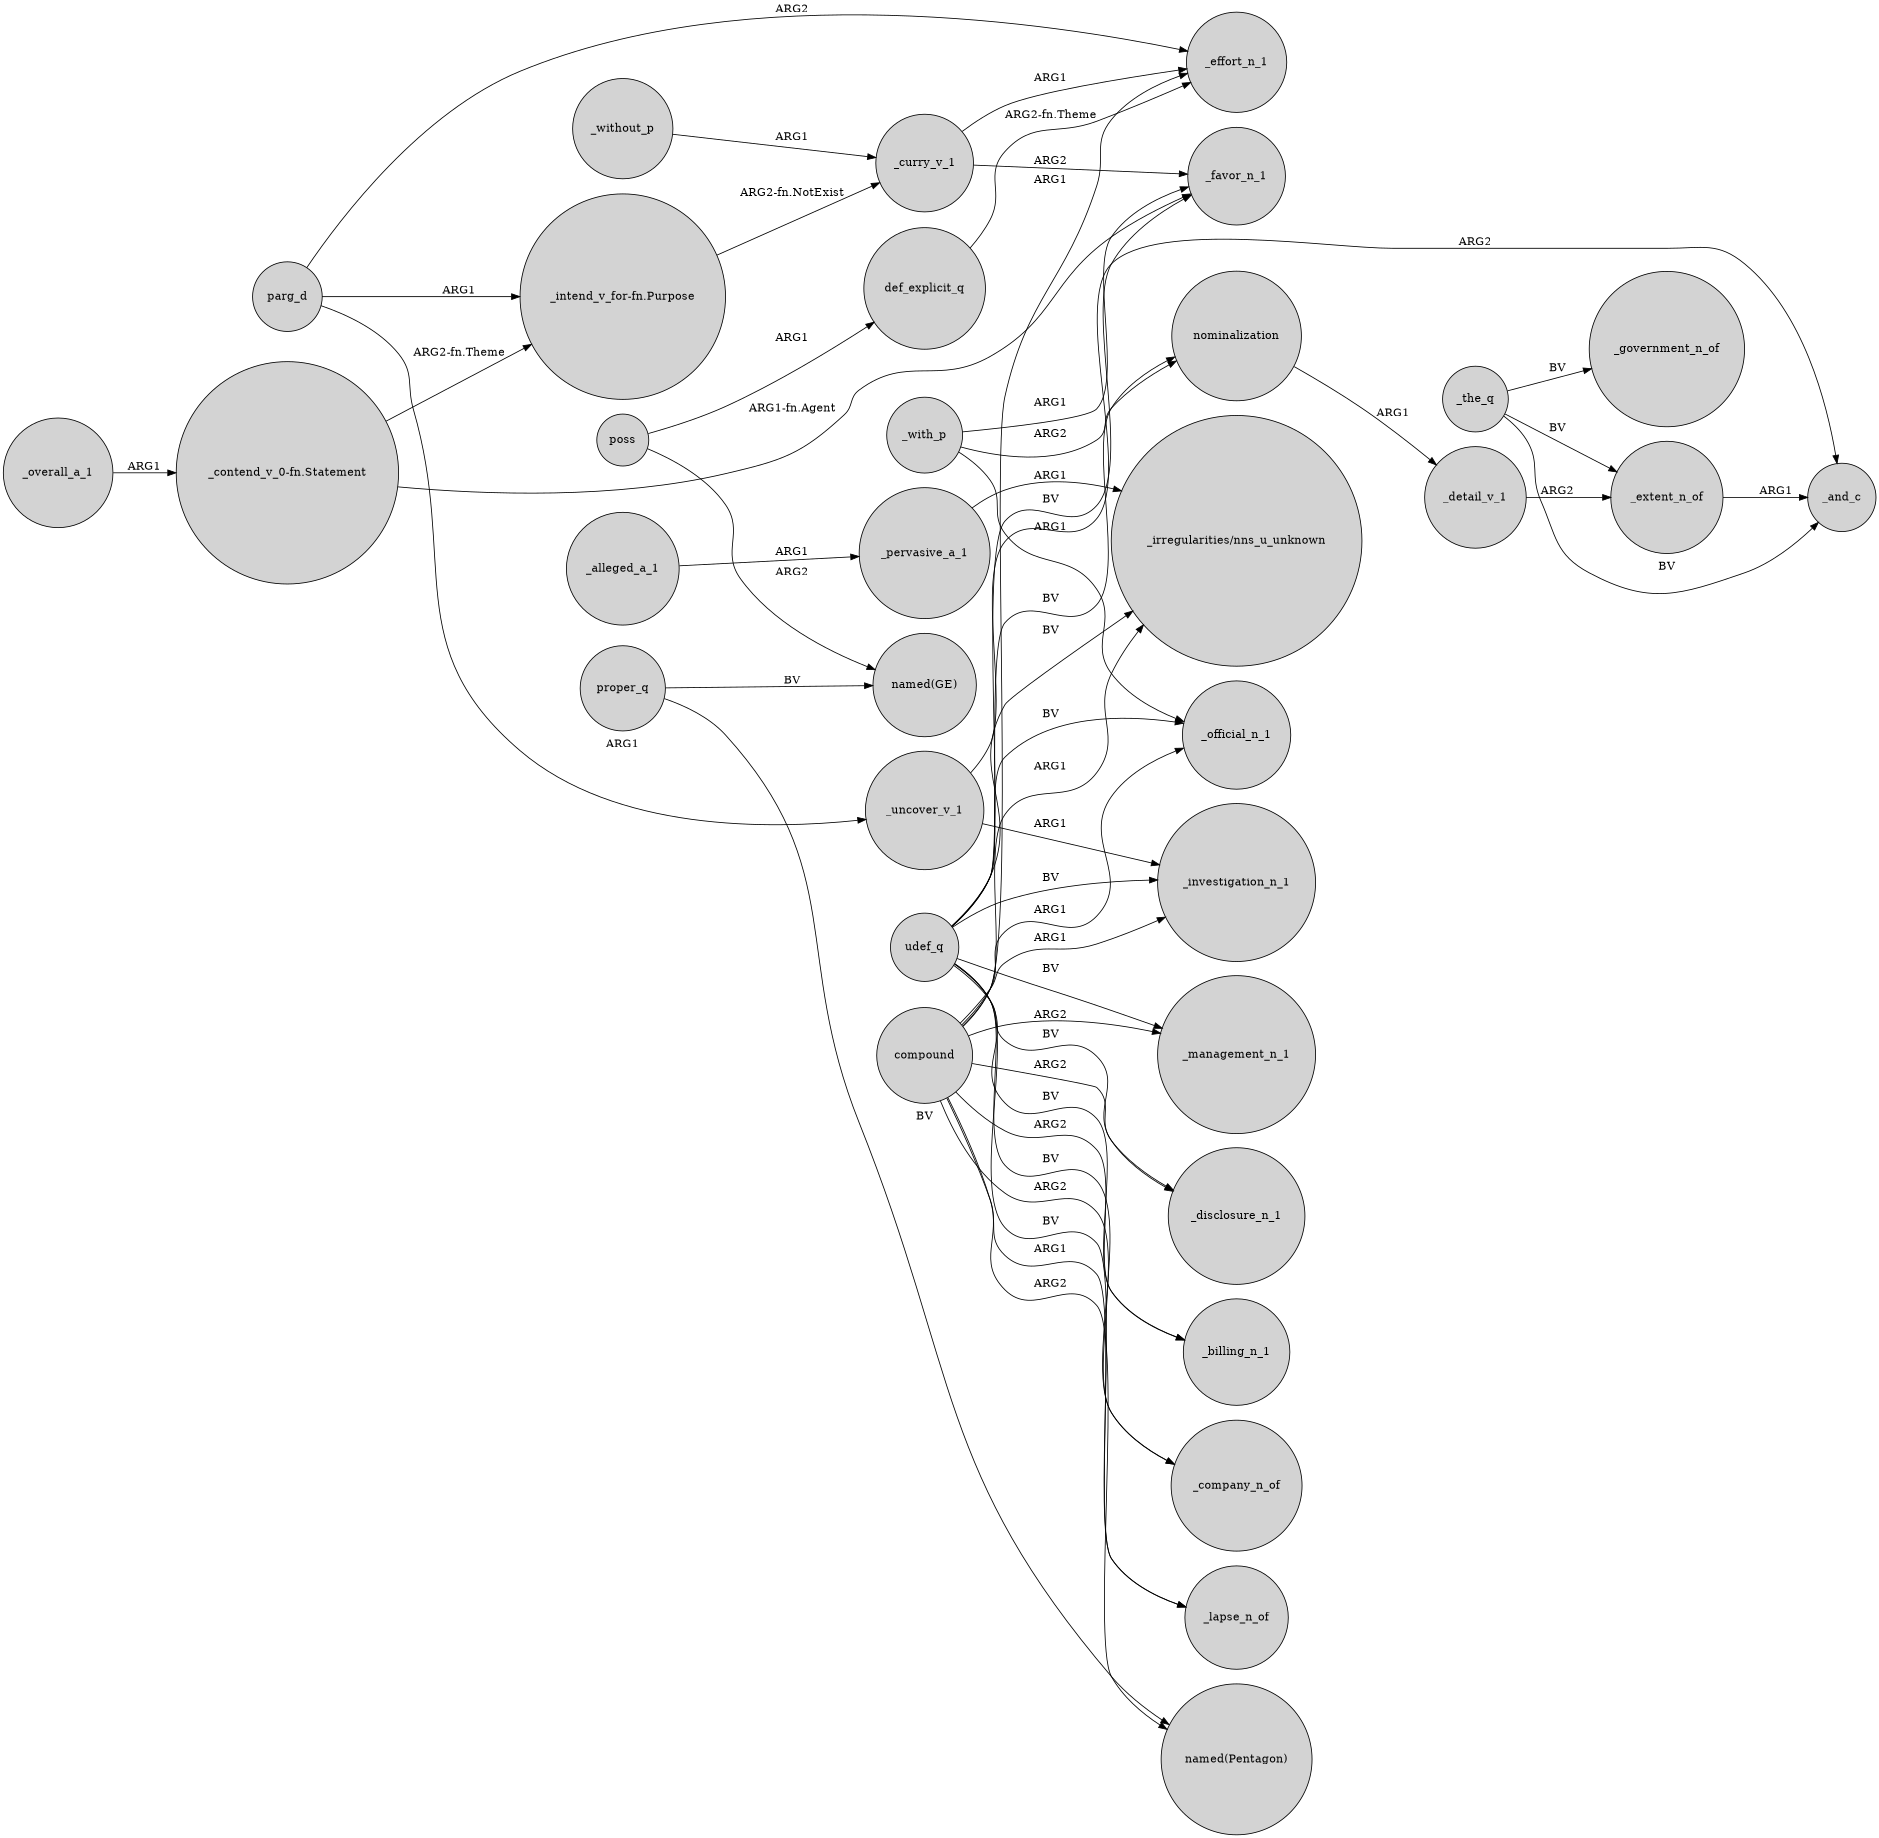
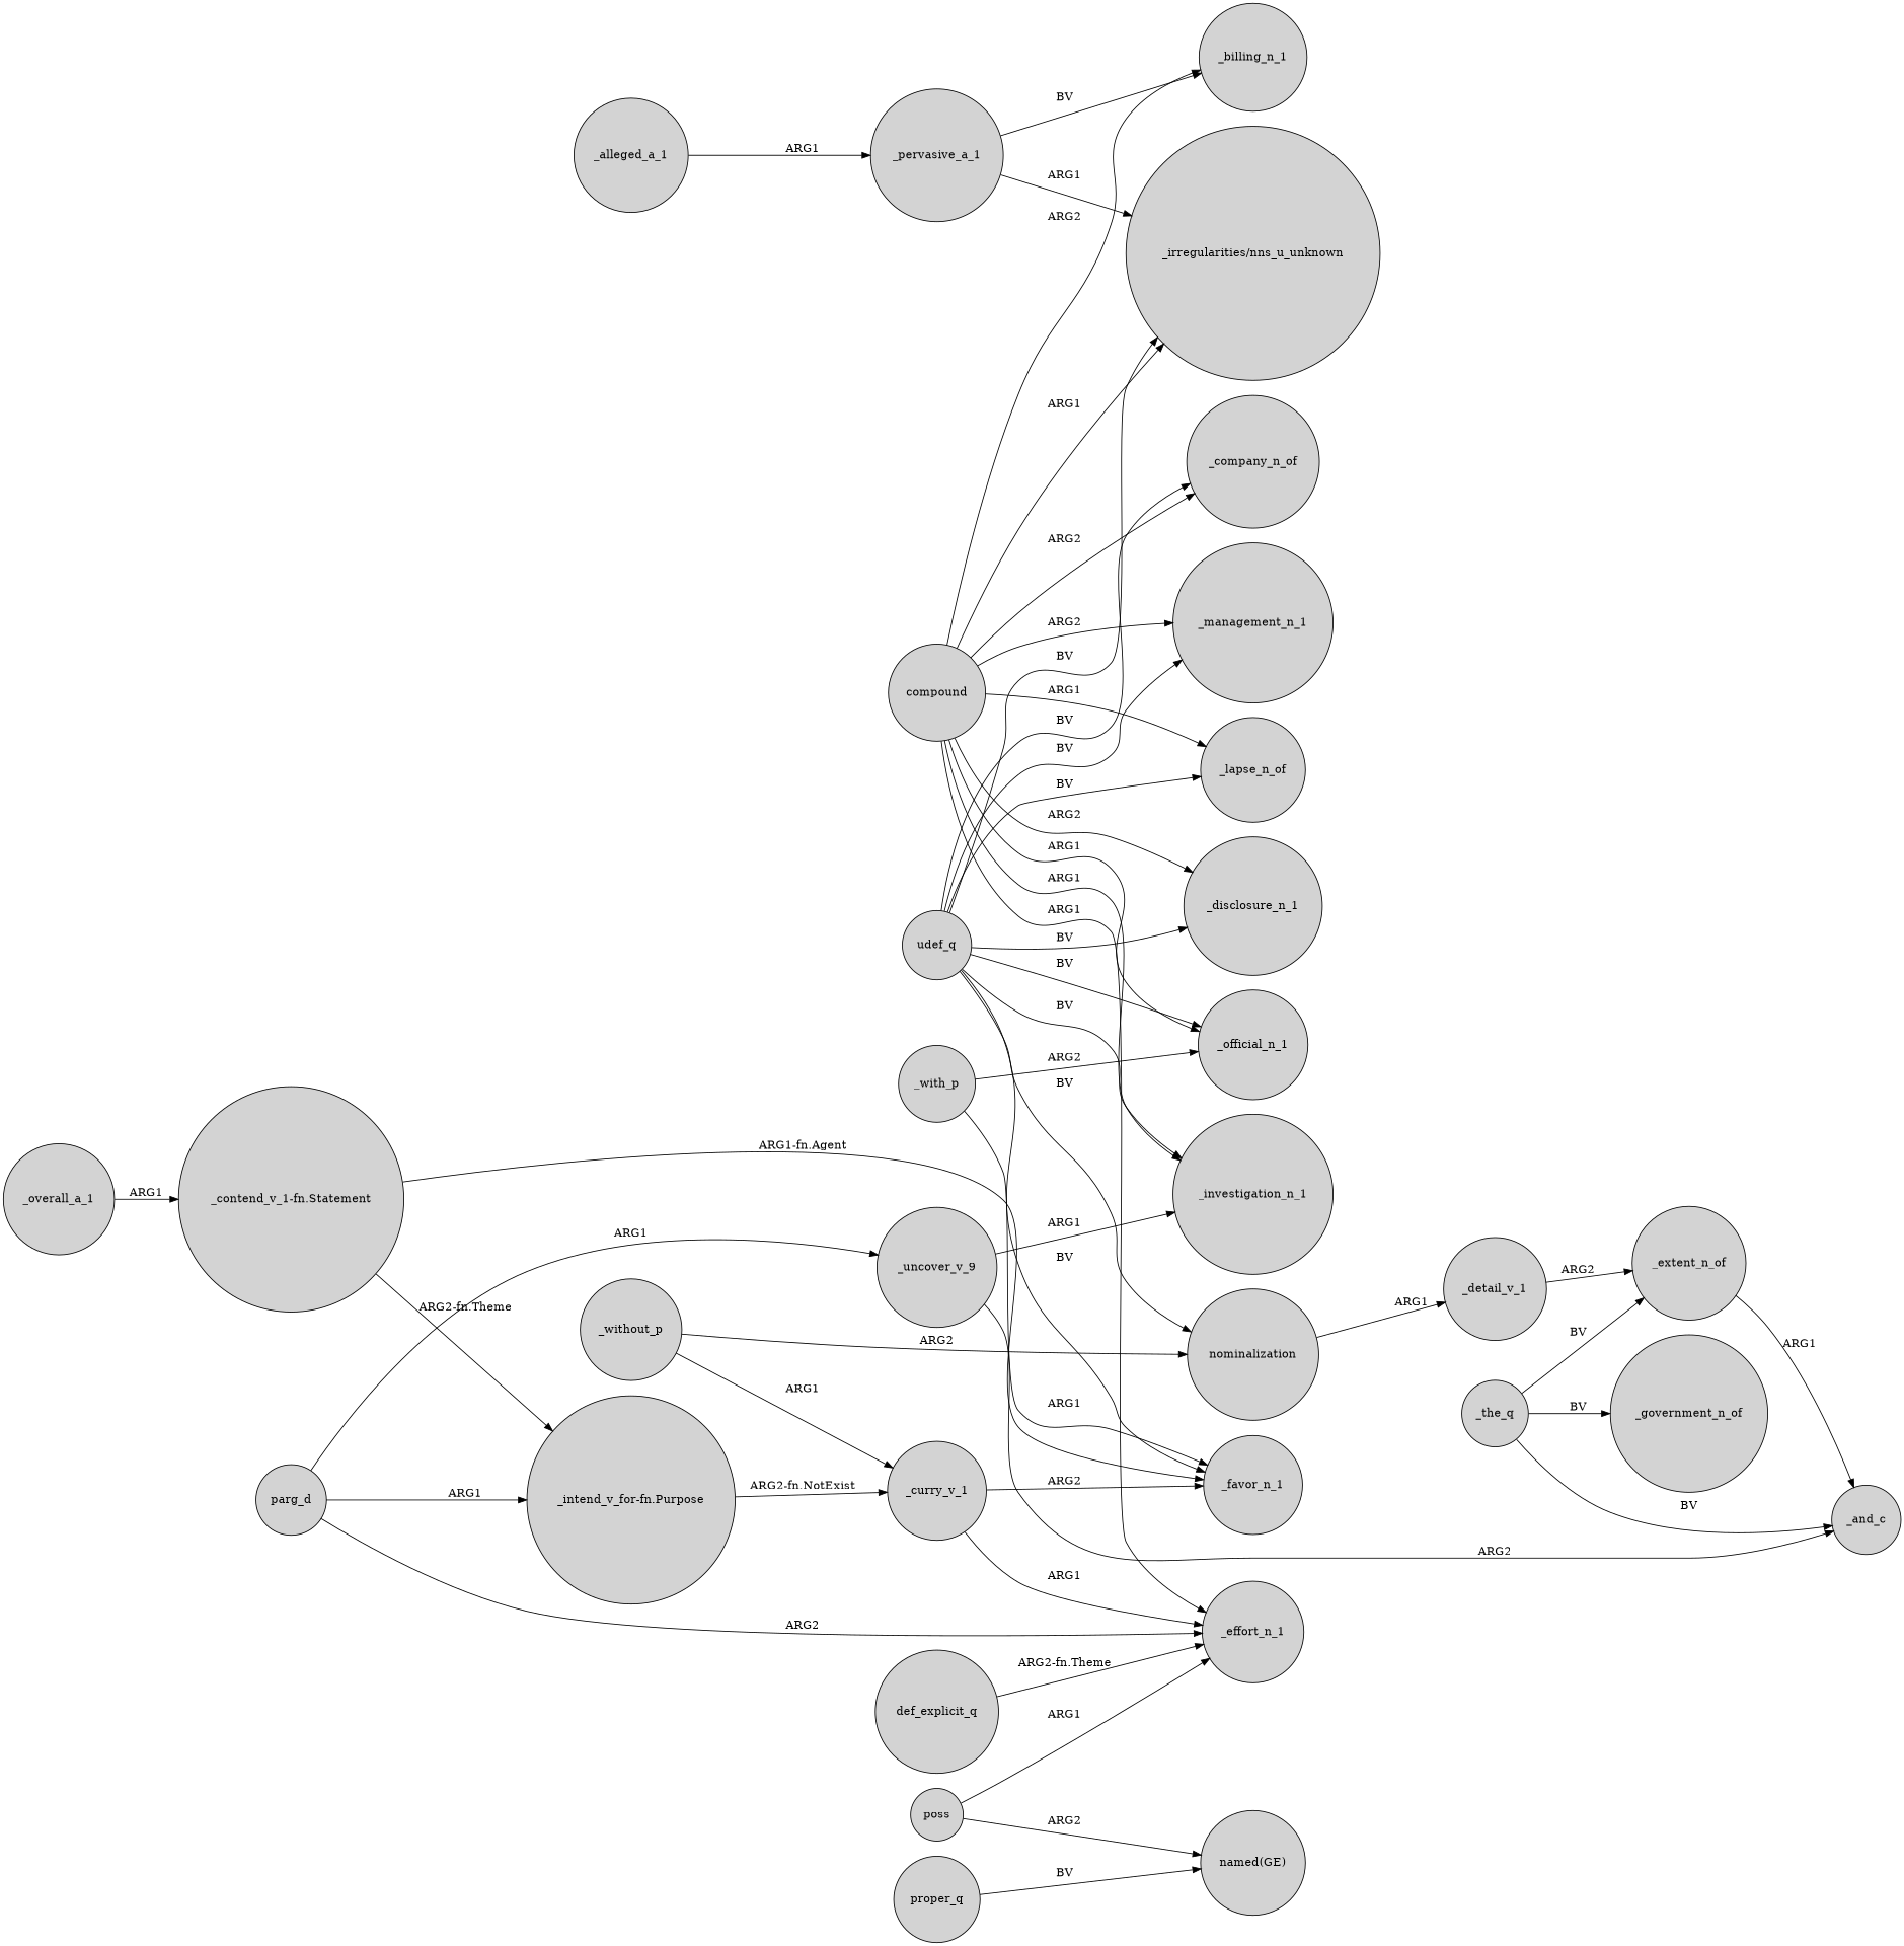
  digraph {
    rankdir=LR
    node [shape=circle style=filled]
    _the_q
    _and_c
    _extent_n_of
    _government_n_of
    parg_d
-   _uncover_v_1
+   _uncover_v_1 [label=_uncover_v_9]
    "_intend_v_for-fn.Purpose"
    _effort_n_1
    _investigation_n_1
    _curry_v_1
    _pervasive_a_1
    "_irregularities/nns_u_unknown"
    udef_q
    _official_n_1
    _favor_n_1
    _lapse_n_of
    _disclosure_n_1
    nominalization
    _management_n_1
    _company_n_of
    _billing_n_1
    _detail_v_1
    _alleged_a_1
    _with_p
    compound
-   "named(Pentagon)"
    proper_q
    "named(GE)"
    _overall_a_1
-   "_contend_v_1-fn.Statement" [label="_contend_v_0-fn.Statement"]
+   "_contend_v_1-fn.Statement"
    def_explicit_q
    _without_p
    poss
    _the_q -> _and_c [label=BV]
    _the_q -> _extent_n_of [label=BV]
    _the_q -> _government_n_of [label=BV]
    _extent_n_of -> _and_c [label=ARG1]
    parg_d -> _uncover_v_1 [label=ARG1]
    parg_d -> "_intend_v_for-fn.Purpose" [label=ARG1]
    parg_d -> _effort_n_1 [label=ARG2]
    _uncover_v_1 -> _and_c [label=ARG2]
    _uncover_v_1 -> _investigation_n_1 [label=ARG1]
    "_intend_v_for-fn.Purpose" -> _curry_v_1 [label="ARG2-fn.NotExist"]
    _curry_v_1 -> _effort_n_1 [label=ARG1]
    _curry_v_1 -> _favor_n_1 [label=ARG2]
    _pervasive_a_1 -> "_irregularities/nns_u_unknown" [label=ARG1]
    udef_q -> _investigation_n_1 [label=BV]
    udef_q -> "_irregularities/nns_u_unknown" [label=BV]
    udef_q -> _official_n_1 [label=BV]
    udef_q -> _favor_n_1 [label=BV]
    udef_q -> _lapse_n_of [label=BV]
    udef_q -> _disclosure_n_1 [label=BV]
    udef_q -> nominalization [label=BV]
    udef_q -> _management_n_1 [label=BV]
    udef_q -> _company_n_of [label=BV]
-   udef_q -> _billing_n_1 [label=BV]
+   _pervasive_a_1 -> _billing_n_1 [label=BV]
    nominalization -> _detail_v_1 [label=ARG1]
    _detail_v_1 -> _extent_n_of [label=ARG2]
    _alleged_a_1 -> _pervasive_a_1 [label=ARG1]
-   _with_p -> _official_n_1 [label=ARG1]
+   _with_p -> _official_n_1 [label=ARG2]
    _with_p -> _favor_n_1 [label=ARG1]
    compound -> _effort_n_1 [label=ARG1]
    compound -> _investigation_n_1 [label=ARG1]
    compound -> "_irregularities/nns_u_unknown" [label=ARG1]
    compound -> _official_n_1 [label=ARG1]
    compound -> _lapse_n_of [label=ARG1]
    compound -> _disclosure_n_1 [label=ARG2]
    compound -> _management_n_1 [label=ARG2]
    compound -> _company_n_of [label=ARG2]
    compound -> _billing_n_1 [label=ARG2]
-   compound -> "named(Pentagon)" [label=ARG2]
-   proper_q -> "named(Pentagon)" [label=BV]
    proper_q -> "named(GE)" [label=BV]
    _overall_a_1 -> "_contend_v_1-fn.Statement" [label=ARG1]
    "_contend_v_1-fn.Statement" -> "_intend_v_for-fn.Purpose" [label="ARG2-fn.Theme"]
    "_contend_v_1-fn.Statement" -> _favor_n_1 [label="ARG1-fn.Agent"]
    def_explicit_q -> _effort_n_1 [label="ARG2-fn.Theme"]
    _without_p -> _curry_v_1 [label=ARG1]
-   _with_p -> nominalization [label=ARG2]
-   poss -> def_explicit_q [label=ARG1]
+   _without_p -> nominalization [label=ARG2]
+   poss -> _effort_n_1 [label=ARG1]
    poss -> "named(GE)" [label=ARG2]
  }
